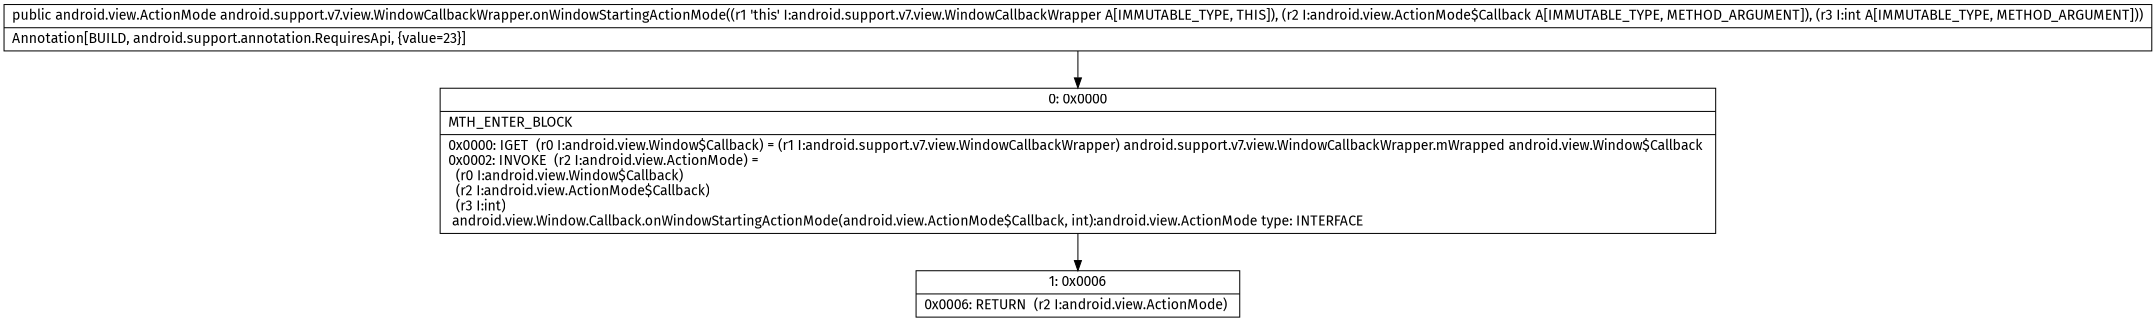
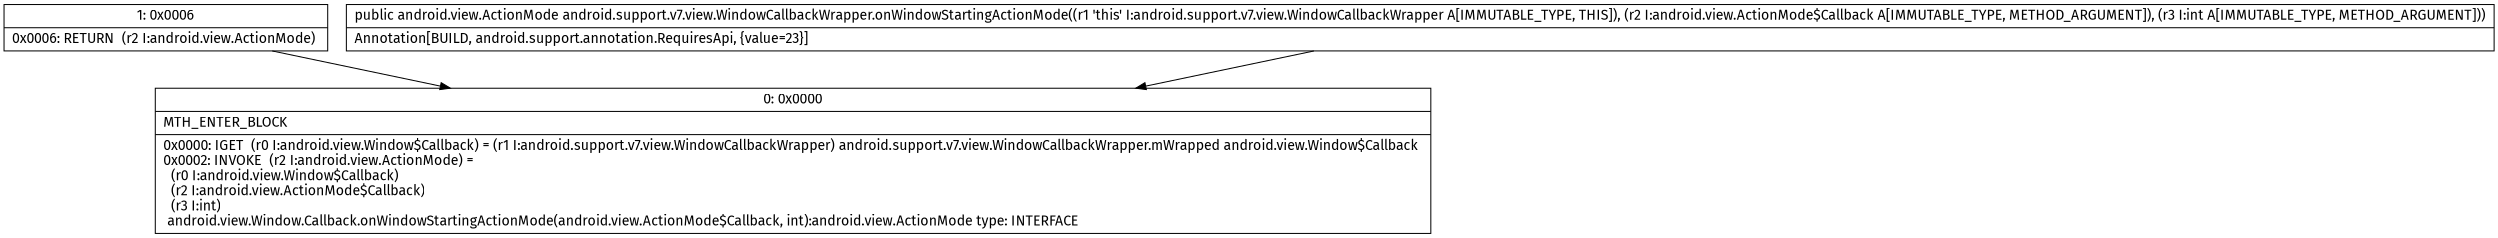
  digraph {
    fontname="Fira Sans"
    node [shape=record fontname="Fira Sans"]
    edge [fontname="Fira Sans"]
    n1 [label="{0\:\ 0x0000|MTH_ENTER_BLOCK\l|0x0000: IGET  (r0 I:android.view.Window$Callback) = (r1 I:android.support.v7.view.WindowCallbackWrapper) android.support.v7.view.WindowCallbackWrapper.mWrapped android.view.Window$Callback \l0x0002: INVOKE  (r2 I:android.view.ActionMode) = \l  (r0 I:android.view.Window$Callback)\l  (r2 I:android.view.ActionMode$Callback)\l  (r3 I:int)\l android.view.Window.Callback.onWindowStartingActionMode(android.view.ActionMode$Callback, int):android.view.ActionMode type: INTERFACE \l}"]
    n2 [label="{1\:\ 0x0006|0x0006: RETURN  (r2 I:android.view.ActionMode) \l}"]
    n3 [label="{public android.view.ActionMode android.support.v7.view.WindowCallbackWrapper.onWindowStartingActionMode((r1 'this' I:android.support.v7.view.WindowCallbackWrapper A[IMMUTABLE_TYPE, THIS]), (r2 I:android.view.ActionMode$Callback A[IMMUTABLE_TYPE, METHOD_ARGUMENT]), (r3 I:int A[IMMUTABLE_TYPE, METHOD_ARGUMENT]))  | Annotation[BUILD, android.support.annotation.RequiresApi, \{value=23\}]\l}"]
-   n1 -> n2
+   n2 -> n1
    n3 -> n1
  }
